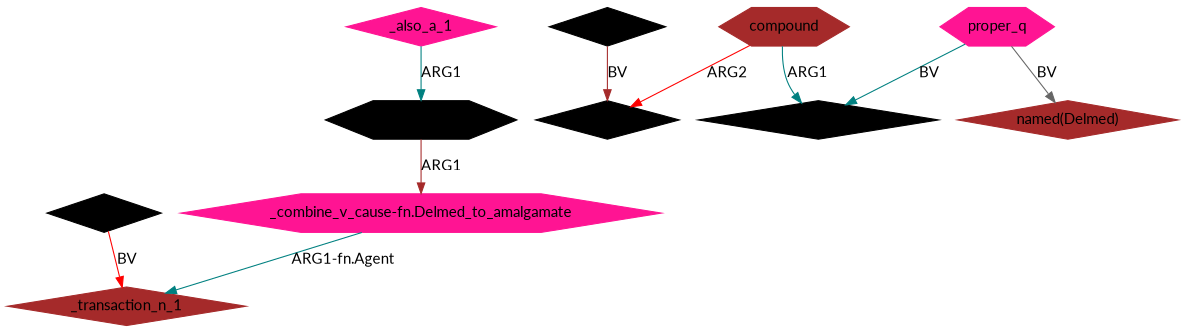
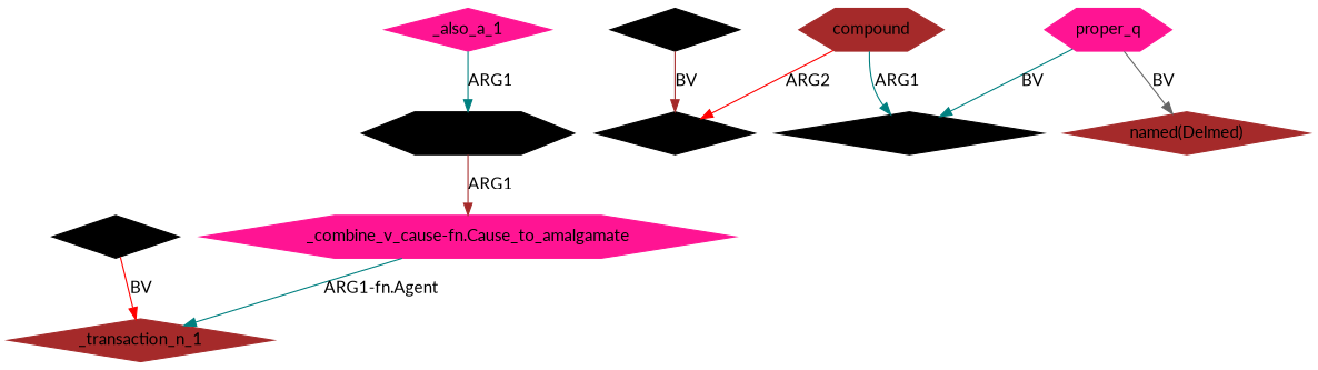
  digraph {
    fontname=Lato
    node [color=black fontname=Lato shape=diamond style=filled]
    edge [color=teal fontname=Lato]
-   "_combine_v_cause-fn.Cause_to_amalgamate" [color=deeppink shape=hexagon label="_combine_v_cause-fn.Delmed_to_amalgamate"]
+   "_combine_v_cause-fn.Cause_to_amalgamate" [color=deeppink shape=hexagon]
    _transaction_n_1 [color=brown]
    _also_a_1 [color=deeppink]
    _would_v_modal [shape=hexagon]
    udef_q
    _usa_n_1
    _the_q
    proper_q [color=deeppink shape=hexagon]
    "named(Fresenius)"
    "named(Delmed)" [color=brown]
    compound [color=brown shape=hexagon]
    "_combine_v_cause-fn.Cause_to_amalgamate" -> _transaction_n_1 [label="ARG1-fn.Agent"]
    _also_a_1 -> _would_v_modal [label=ARG1]
    _would_v_modal -> "_combine_v_cause-fn.Cause_to_amalgamate" [color=brown label=ARG1]
    udef_q -> _usa_n_1 [color=brown label=BV]
    _the_q -> _transaction_n_1 [color=red label=BV]
    proper_q -> "named(Fresenius)" [label=BV]
    proper_q -> "named(Delmed)" [color=gray40 label=BV]
    compound -> _usa_n_1 [color=red label=ARG2]
    compound -> "named(Fresenius)" [label=ARG1]
  }
